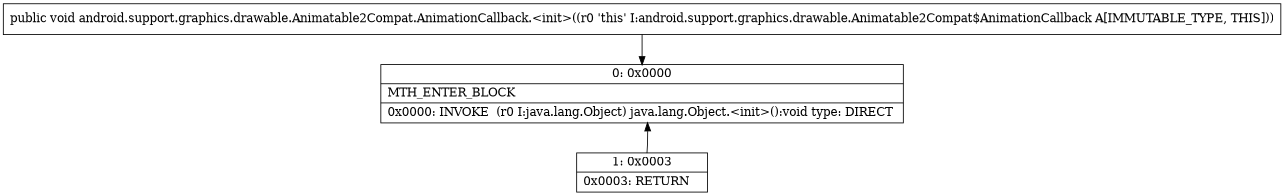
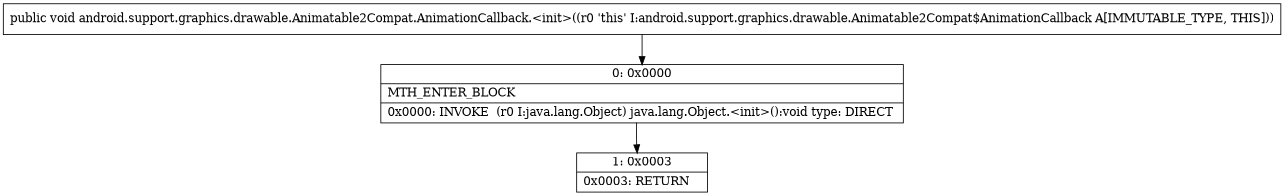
  digraph {
    node [shape=record]
    n1 [label="{0\:\ 0x0000|MTH_ENTER_BLOCK\l|0x0000: INVOKE  (r0 I:java.lang.Object) java.lang.Object.\<init\>():void type: DIRECT \l}"]
    n2 [label="{1\:\ 0x0003|0x0003: RETURN   \l}"]
    n3 [label="{public void android.support.graphics.drawable.Animatable2Compat.AnimationCallback.\<init\>((r0 'this' I:android.support.graphics.drawable.Animatable2Compat$AnimationCallback A[IMMUTABLE_TYPE, THIS])) }"]
-   n2 -> n1
+   n1 -> n2
    n3 -> n1
  }
